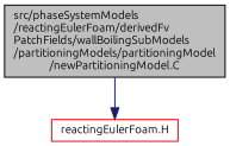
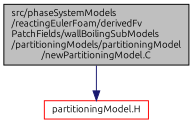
  digraph {
    fontname=Ubuntu
    node [fontname=Ubuntu fontsize=10 shape=record]
    n1 [color=black fillcolor=grey75 fontcolor=black height=0.2 label="src/phaseSystemModels\l/reactingEulerFoam/derivedFv\lPatchFields/wallBoilingSubModels\l/partitioningModels/partitioningModel\l/newPartitioningModel.C" style=filled width=0.4]
-   n2 [color=red height=0.2 label="reactingEulerFoam.H" width=0.4]
+   n2 [color=red height=0.2 label="partitioningModel.H" width=0.4]
    n1 -> n2 [color=midnightblue fontname=Ubuntu fontsize=10 labelfontname=Helvetica labelfontsize=10 style=solid]
  }
